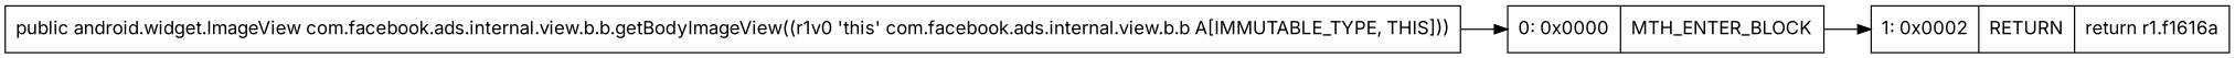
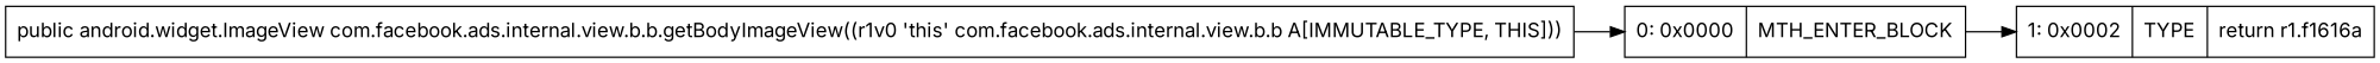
  digraph {
    rankdir=LR
    fontname=Inter
    node [shape=record fontname=Inter]
    edge [fontname=Inter]
    n1 [label="{0\:\ 0x0000|MTH_ENTER_BLOCK\l}"]
-   n2 [label="{1\:\ 0x0002|RETURN\l|return r1.f1616a\l}"]
+   n2 [label="{1\:\ 0x0002|TYPE\l|return r1.f1616a\l}"]
    n3 [label="{public android.widget.ImageView com.facebook.ads.internal.view.b.b.getBodyImageView((r1v0 'this' com.facebook.ads.internal.view.b.b A[IMMUTABLE_TYPE, THIS])) }"]
    n1 -> n2
    n3 -> n1
  }
